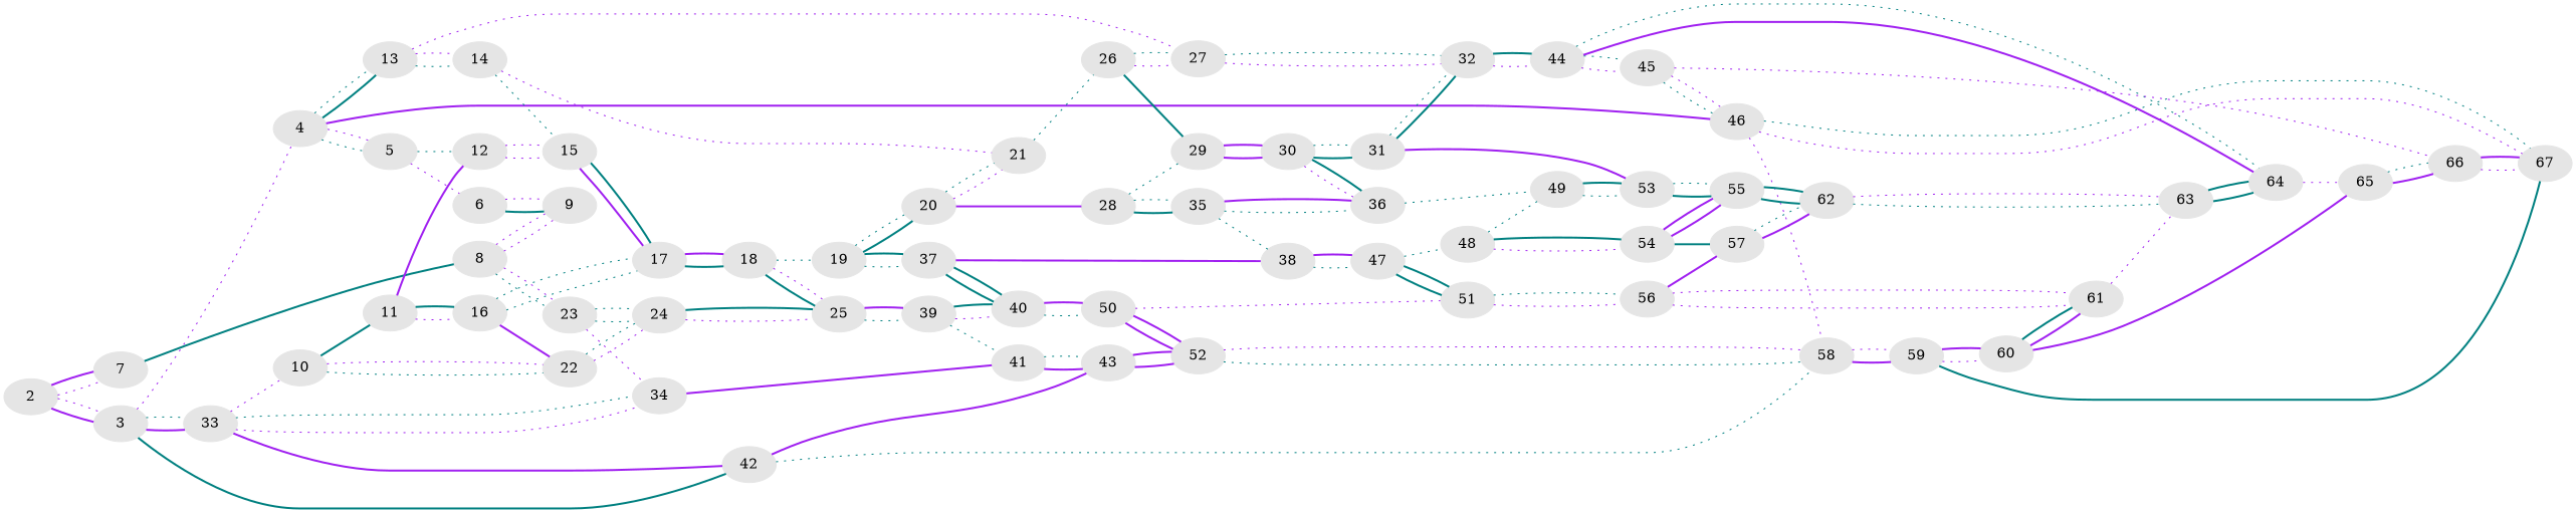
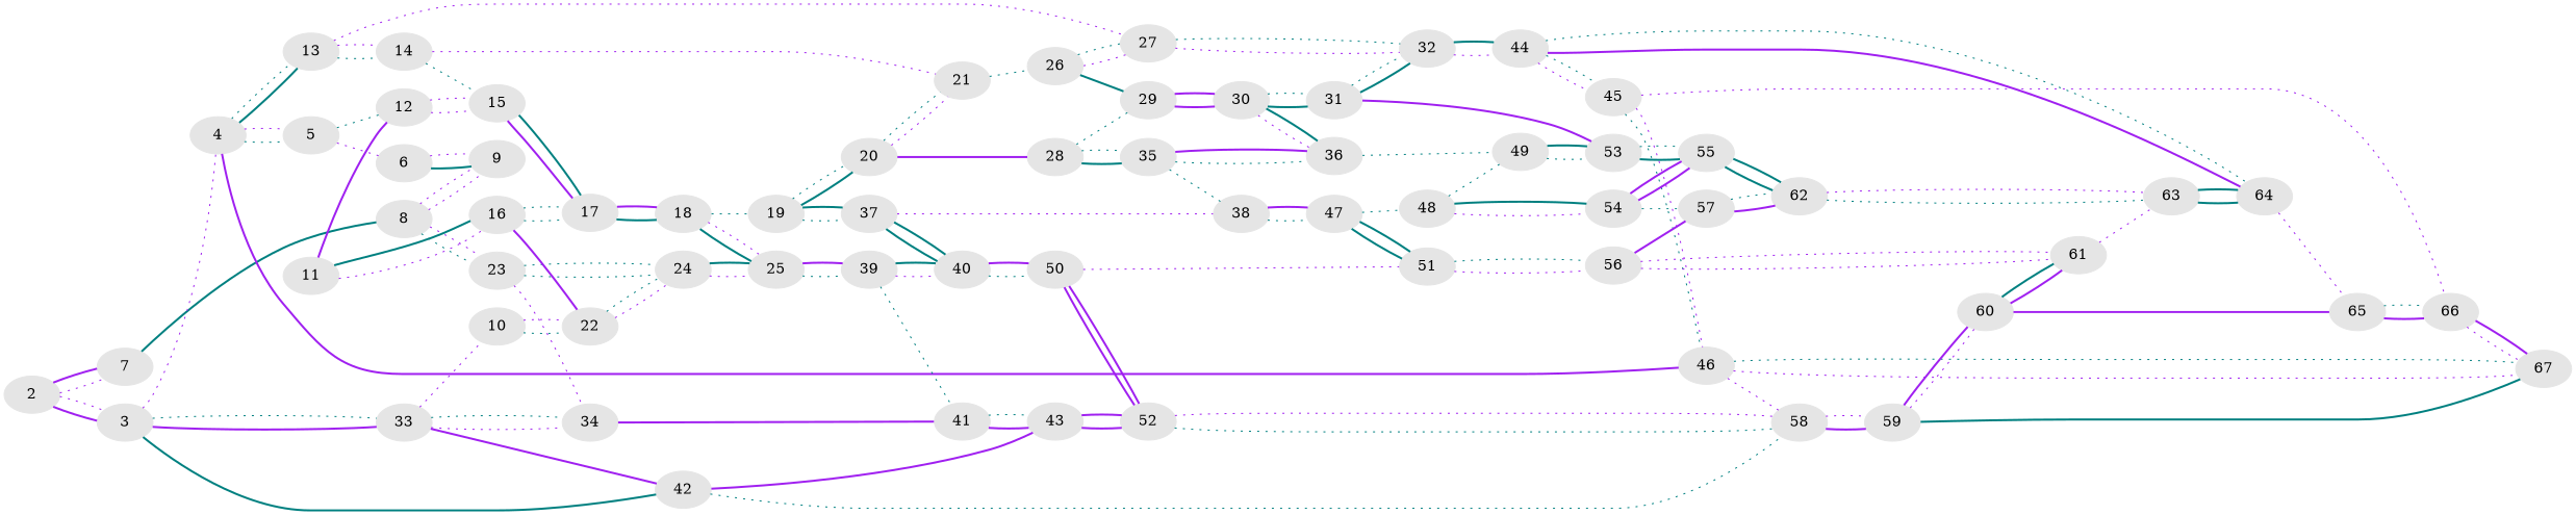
  graph {
    rankdir=LR
    node [color=gray90 style=filled]
    edge [color=purple style=dotted]
    2
    7
    3
    8
    4
    33
    42
    5
    13
    46
    10
    34
    43
    58
    6
    12
    14
    27
    67
    9
    15
    23
    24
    11
    22
    16
    17
    21
    32
    26
    18
    19
    25
    20
    37
    39
    28
    38
    40
    29
    35
    41
    30
    44
    36
    31
    53
    49
    55
    45
    64
    47
    50
    48
    51
    52
    59
    66
    65
    54
    56
    57
    61
    62
    63
    60
    2 -- 7
    2 -- 7 [style=bold]
    2 -- 3 [style=bold]
    2 -- 3
    7 -- 8 [color=teal style=bold]
    3 -- 4
    3 -- 33 [style=bold]
    3 -- 33 [color=teal]
    3 -- 42 [color=teal style=bold]
    8 -- 9
    8 -- 9
    8 -- 23 [color=teal]
    8 -- 23
    4 -- 5 [color=teal]
    4 -- 5
    4 -- 13 [color=teal style=bold]
    4 -- 13 [color=teal]
    4 -- 46 [style=bold]
    33 -- 42 [style=bold]
    33 -- 10
    33 -- 34
    33 -- 34 [color=teal]
    42 -- 43 [style=bold]
    42 -- 58 [color=teal]
    5 -- 6
    5 -- 12 [color=teal]
    13 -- 14 [color=teal]
    13 -- 14
    13 -- 27
    46 -- 58
    46 -- 67
    46 -- 67 [color=teal]
-   10 -- 11 [color=teal style=bold]
    10 -- 22 [color=teal]
    10 -- 22
    34 -- 41 [style=bold]
    43 -- 52 [style=bold]
    43 -- 52 [style=bold]
    58 -- 59 [style=bold]
    58 -- 59
    6 -- 9 [color=teal style=bold]
    6 -- 9
    12 -- 15
    12 -- 15
    14 -- 15 [color=teal]
    14 -- 21
    27 -- 32
    27 -- 32 [color=teal]
    15 -- 17 [style=bold]
    15 -- 17 [color=teal style=bold]
    23 -- 34
    23 -- 24 [color=teal]
    23 -- 24 [color=teal]
    24 -- 25
    24 -- 25 [color=teal style=bold]
    11 -- 12 [style=bold]
    11 -- 16
    11 -- 16 [color=teal style=bold]
    22 -- 24
    22 -- 24 [color=teal]
    16 -- 22 [style=bold]
    16 -- 17 [color=teal]
    16 -- 17 [color=teal]
    17 -- 18 [color=teal style=bold]
    17 -- 18 [style=bold]
    21 -- 26 [color=teal]
    32 -- 44
    32 -- 44 [color=teal style=bold]
    26 -- 27
    26 -- 27 [color=teal]
    26 -- 29 [color=teal style=bold]
    18 -- 19 [color=teal]
    18 -- 25 [color=teal style=bold]
    18 -- 25
    19 -- 20 [color=teal style=bold]
    19 -- 20 [color=teal]
    19 -- 37 [color=teal]
    19 -- 37 [color=teal style=bold]
    25 -- 39 [color=teal]
    25 -- 39 [style=bold]
    20 -- 21
    20 -- 21 [color=teal]
    20 -- 28 [style=bold]
-   37 -- 38 [style=bold]
+   37 -- 38
    37 -- 40 [color=teal style=bold]
    37 -- 40 [color=teal style=bold]
    39 -- 40
    39 -- 40 [color=teal style=bold]
    39 -- 41 [color=teal]
    28 -- 29 [color=teal]
    28 -- 35 [color=teal style=bold]
    28 -- 35 [color=teal]
    38 -- 47 [color=teal]
    38 -- 47 [style=bold]
    40 -- 50 [color=teal]
    40 -- 50 [style=bold]
    29 -- 30 [style=bold]
    29 -- 30 [style=bold]
    35 -- 38 [color=teal]
    35 -- 36 [color=teal]
    35 -- 36 [style=bold]
    41 -- 43 [style=bold]
    41 -- 43 [color=teal]
    30 -- 36
    30 -- 36 [color=teal style=bold]
    30 -- 31 [color=teal style=bold]
    30 -- 31 [color=teal]
    44 -- 45
    44 -- 45 [color=teal]
    44 -- 64 [style=bold]
    44 -- 64 [color=teal]
    36 -- 49 [color=teal]
    31 -- 32 [color=teal style=bold]
    31 -- 32 [color=teal]
    31 -- 53 [style=bold]
    53 -- 55 [color=teal style=bold]
    53 -- 55 [color=teal]
    49 -- 53 [color=teal]
    49 -- 53 [color=teal style=bold]
    55 -- 62 [color=teal style=bold]
    55 -- 62 [color=teal style=bold]
    45 -- 46 [color=teal]
    45 -- 46
    45 -- 66
    64 -- 65
    47 -- 48 [color=teal]
    47 -- 51 [color=teal style=bold]
    47 -- 51 [color=teal style=bold]
    50 -- 51
    50 -- 52 [style=bold]
    50 -- 52 [style=bold]
    48 -- 49 [color=teal]
    48 -- 54
    48 -- 54 [color=teal style=bold]
    51 -- 56
    51 -- 56 [color=teal]
    52 -- 58 [color=teal]
    52 -- 58
    59 -- 67 [color=teal style=bold]
    59 -- 60
    59 -- 60 [style=bold]
    66 -- 67
    66 -- 67 [style=bold]
    65 -- 66 [style=bold]
    65 -- 66 [color=teal]
    54 -- 55 [style=bold]
    54 -- 55 [style=bold]
-   54 -- 57 [color=teal style=bold]
+   54 -- 57 [color=teal]
    56 -- 57 [style=bold]
    56 -- 61
    56 -- 61
    57 -- 62 [style=bold]
    57 -- 62 [color=teal]
    61 -- 63
    62 -- 63 [color=teal]
    62 -- 63
    63 -- 64 [color=teal style=bold]
    63 -- 64 [color=teal style=bold]
    60 -- 65 [style=bold]
    60 -- 61 [style=bold]
    60 -- 61 [color=teal style=bold]
  }
